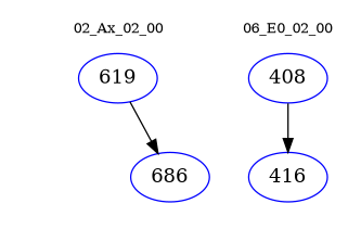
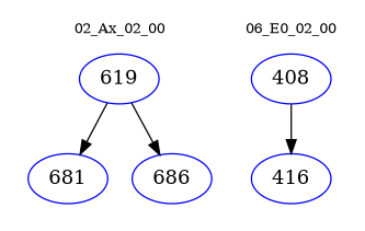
  digraph {
    node [color=blue]
    edge [color=black]
    n1 [label=619]
+   n2 [label=681]
    n3 [label=686]
    n4 [label=408]
    n5 [label=416]
    subgraph cluster_1 {
      color=white
      fontsize=10
      label="02_Ax_02_00"
      n1
+     n2
      n3
    }
    subgraph cluster_2 {
      color=white
      fontsize=10
      label="06_E0_02_00"
      n4
      n5
    }
+   n1 -> n2
    n1 -> n3
    n4 -> n5
  }
